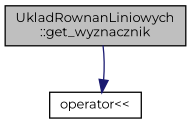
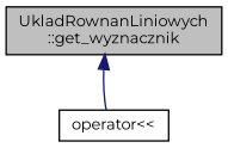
  digraph {
    rankdir=TB
    fontname=Montserrat
    node [color=black fontname=Montserrat fontsize=10 shape=record style=filled]
    n1 [fillcolor=grey75 fontcolor=black height=0.2 label="UkladRownanLiniowych\l::get_wyznacznik" width=0.4]
    n2 [fillcolor=white height=0.2 label="operator\<\<" width=0.4]
-   n2 -> n1 [color=midnightblue dir=back fontname=Montserrat fontsize=10 labelfontname=Helvetica labelfontsize=10 style=solid]
+   n1 -> n2 [color=midnightblue dir=back fontname=Montserrat fontsize=10 labelfontname=Helvetica labelfontsize=10 style=solid]
  }
